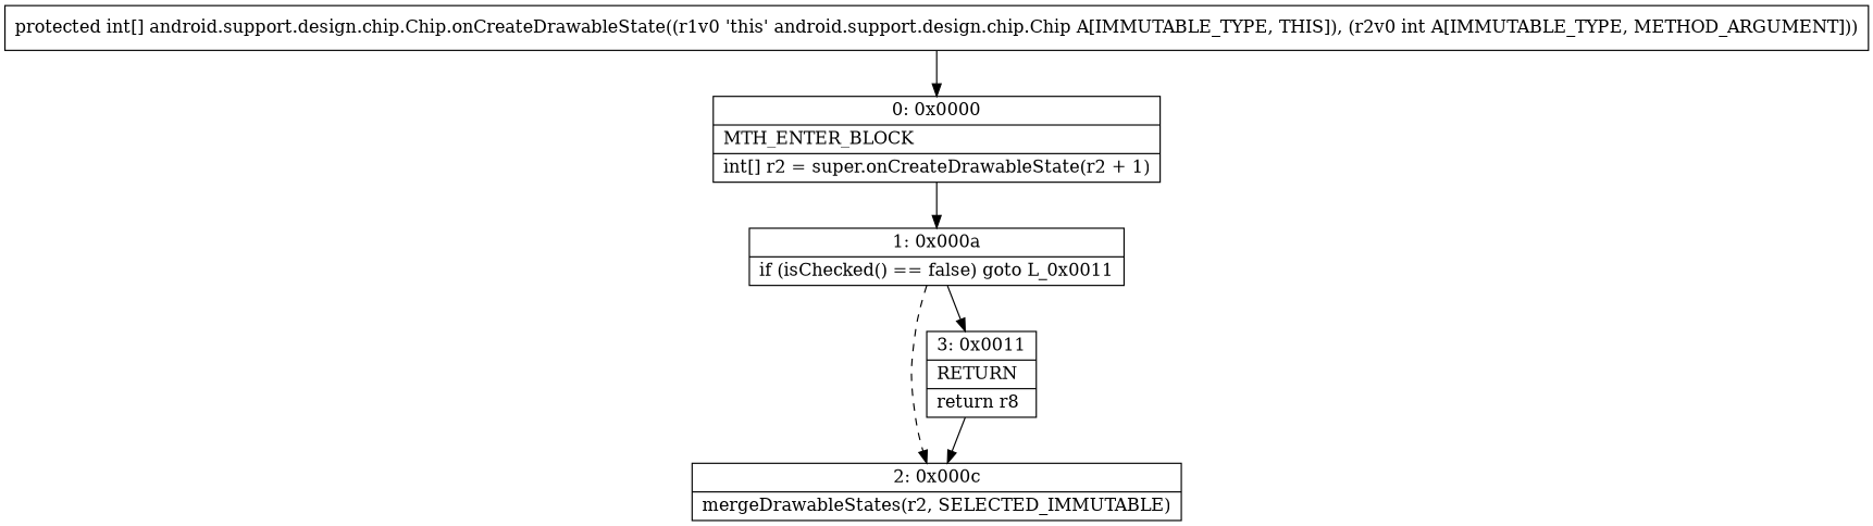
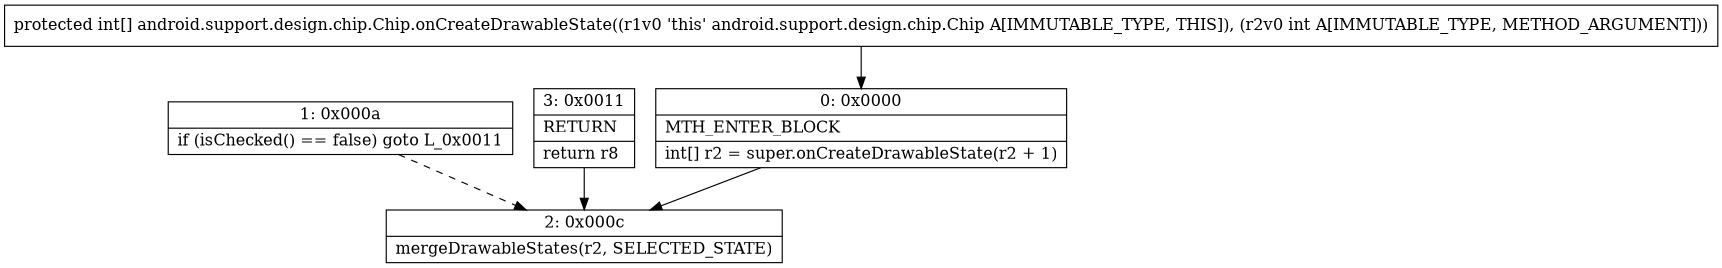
  digraph {
    node [shape=record]
    n1 [label="{0\:\ 0x0000|MTH_ENTER_BLOCK\l|int[] r2 = super.onCreateDrawableState(r2 + 1)\l}"]
    n2 [label="{1\:\ 0x000a|if (isChecked() == false) goto L_0x0011\l}"]
-   n3 [label="{2\:\ 0x000c|mergeDrawableStates(r2, SELECTED_IMMUTABLE)\l}"]
+   n3 [label="{2\:\ 0x000c|mergeDrawableStates(r2, SELECTED_STATE)\l}"]
    n4 [label="{3\:\ 0x0011|RETURN\l|return r8\l}"]
    n5 [label="{protected int[] android.support.design.chip.Chip.onCreateDrawableState((r1v0 'this' android.support.design.chip.Chip A[IMMUTABLE_TYPE, THIS]), (r2v0 int A[IMMUTABLE_TYPE, METHOD_ARGUMENT])) }"]
-   n1 -> n2
+   n1 -> n3
    n2 -> n3 [style=dashed]
-   n2 -> n4
    n4 -> n3
    n5 -> n1
  }
